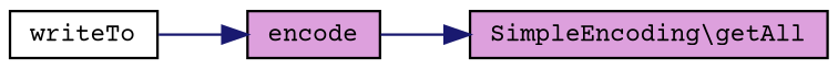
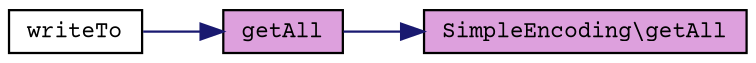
  digraph {
    rankdir=LR
    fontname="Courier Prime"
    node [color=black fillcolor=plum fontname="Courier Prime" fontsize=10 shape=record style=filled]
    edge [color=midnightblue fontname="Courier Prime" fontsize=10 labelfontname=Helvetica labelfontsize=10 style=solid]
    n1 [fillcolor=white fontcolor=black height=0.2 label=writeTo width=0.4]
-   n2 [height=0.2 label=encode width=0.4]
+   n2 [height=0.2 label=getAll width=0.4]
    n3 [height=0.2 label="SimpleEncoding\\getAll" width=0.4]
    n1 -> n2
    n2 -> n3
  }
